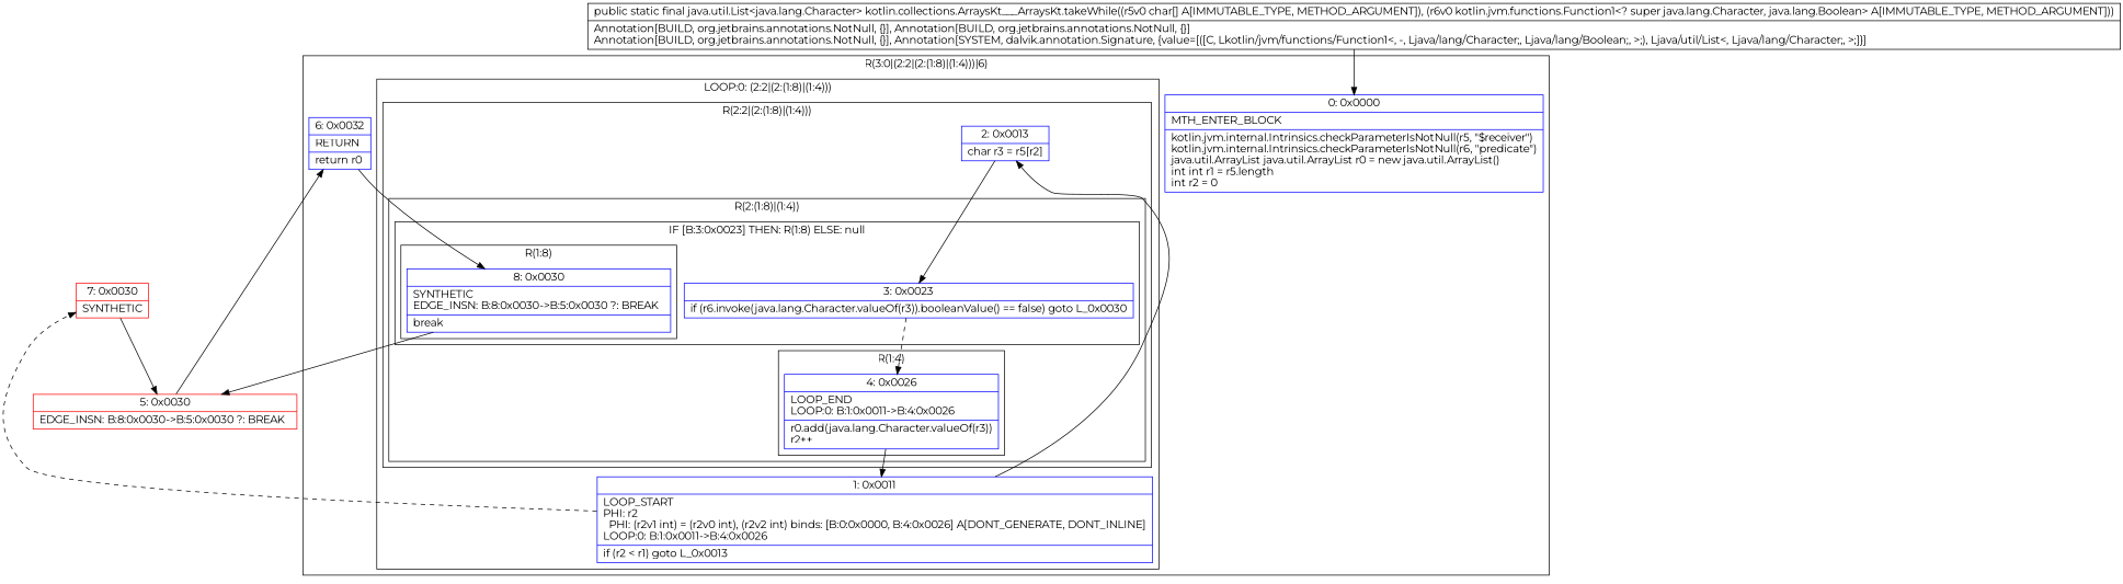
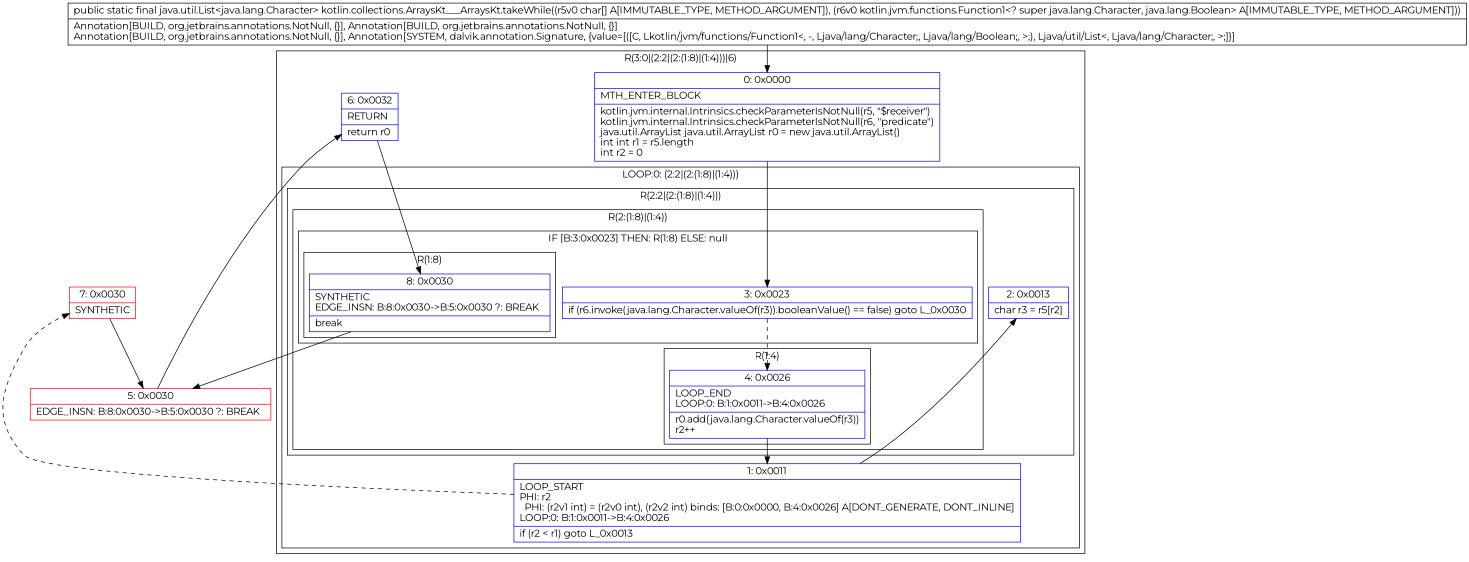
  digraph {
    fontname=Montserrat
    node [color=blue fontname=Montserrat shape=record]
    edge [fontname=Montserrat]
    n1 [label="{8\:\ 0x0030|SYNTHETIC\lEDGE_INSN: B:8:0x0030\-\>B:5:0x0030 ?: BREAK  \l|break\l}"]
    n2 [label="{3\:\ 0x0023|if (r6.invoke(java.lang.Character.valueOf(r3)).booleanValue() == false) goto L_0x0030\l}"]
    n3 [label="{4\:\ 0x0026|LOOP_END\lLOOP:0: B:1:0x0011\-\>B:4:0x0026\l|r0.add(java.lang.Character.valueOf(r3))\lr2++\l}"]
    n4 [label="{2\:\ 0x0013|char r3 = r5[r2]\l}"]
    n5 [label="{1\:\ 0x0011|LOOP_START\lPHI: r2 \l  PHI: (r2v1 int) = (r2v0 int), (r2v2 int) binds: [B:0:0x0000, B:4:0x0026] A[DONT_GENERATE, DONT_INLINE]\lLOOP:0: B:1:0x0011\-\>B:4:0x0026\l|if (r2 \< r1) goto L_0x0013\l}"]
    n6 [label="{0\:\ 0x0000|MTH_ENTER_BLOCK\l|kotlin.jvm.internal.Intrinsics.checkParameterIsNotNull(r5, \"$receiver\")\lkotlin.jvm.internal.Intrinsics.checkParameterIsNotNull(r6, \"predicate\")\ljava.util.ArrayList java.util.ArrayList r0 = new java.util.ArrayList()\lint int r1 = r5.length\lint r2 = 0\l}"]
    n7 [label="{6\:\ 0x0032|RETURN\l|return r0\l}"]
    n8 [color=red label="{5\:\ 0x0030|EDGE_INSN: B:8:0x0030\-\>B:5:0x0030 ?: BREAK  \l}"]
    n9 [color=red label="{7\:\ 0x0030|SYNTHETIC\l}"]
    n10 [label="{public static final java.util.List\<java.lang.Character\> kotlin.collections.ArraysKt___ArraysKt.takeWhile((r5v0 char[] A[IMMUTABLE_TYPE, METHOD_ARGUMENT]), (r6v0 kotlin.jvm.functions.Function1\<? super java.lang.Character, java.lang.Boolean\> A[IMMUTABLE_TYPE, METHOD_ARGUMENT]))  | Annotation[BUILD, org.jetbrains.annotations.NotNull, \{\}], Annotation[BUILD, org.jetbrains.annotations.NotNull, \{\}]\lAnnotation[BUILD, org.jetbrains.annotations.NotNull, \{\}], Annotation[SYSTEM, dalvik.annotation.Signature, \{value=[([C, Lkotlin\/jvm\/functions\/Function1\<, \-, Ljava\/lang\/Character;, Ljava\/lang\/Boolean;, \>;), Ljava\/util\/List\<, Ljava\/lang\/Character;, \>;]\}]\l}" color=""]
    subgraph cluster_1 {
      label="R(3:0|(2:2|(2:(1:8)|(1:4)))|6)"
      n6
      n7
      subgraph cluster_2 {
        label="LOOP:0: (2:2|(2:(1:8)|(1:4)))"
        n5
        subgraph cluster_3 {
          label="R(2:2|(2:(1:8)|(1:4)))"
          n4
          subgraph cluster_4 {
            label="R(2:(1:8)|(1:4))"
            subgraph cluster_5 {
              label="IF [B:3:0x0023] THEN: R(1:8) ELSE: null"
              n2
              subgraph cluster_6 {
                label="R(1:8)"
                n1
              }
            }
            subgraph cluster_7 {
              label="R(1:4)"
              n3
            }
          }
        }
      }
    }
    n1 -> n8
    n2 -> n3 [style=dashed]
    n3 -> n5
-   n4 -> n2
+   n6 -> n2
    n5 -> n4
    n5 -> n9 [style=dashed]
    n7 -> n1
    n8 -> n7
    n9 -> n8
    n10 -> n6
  }
